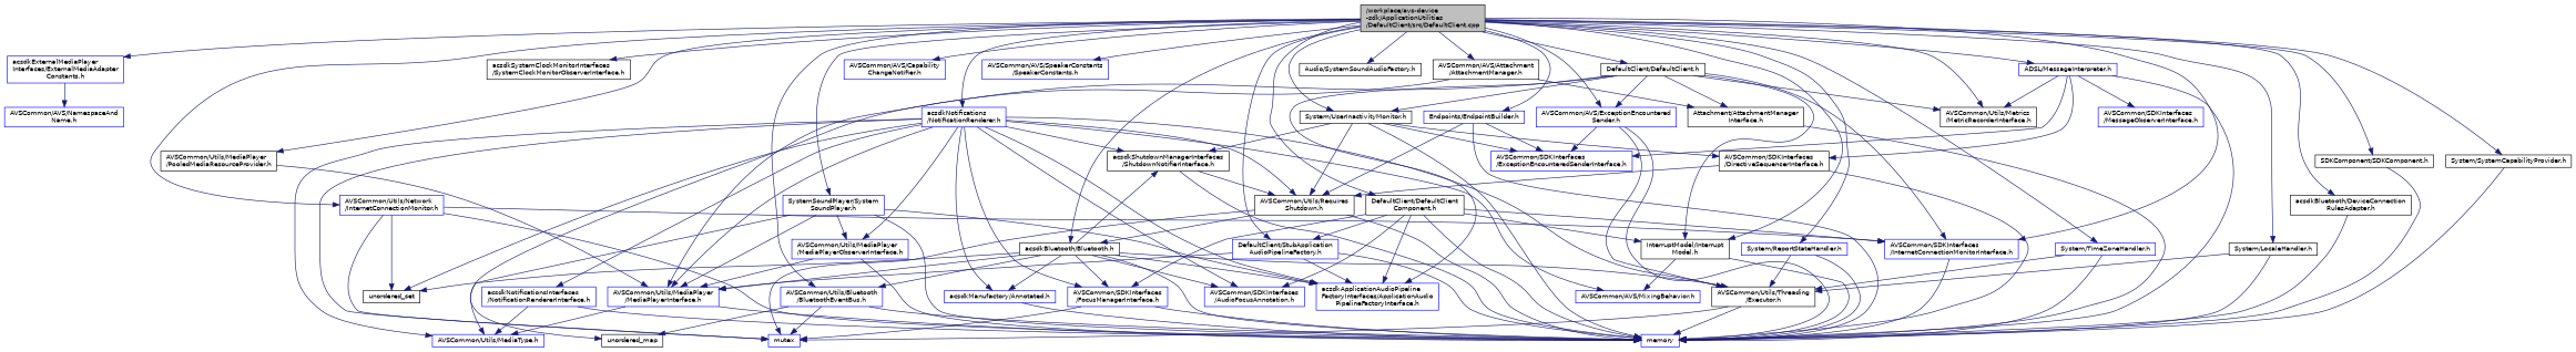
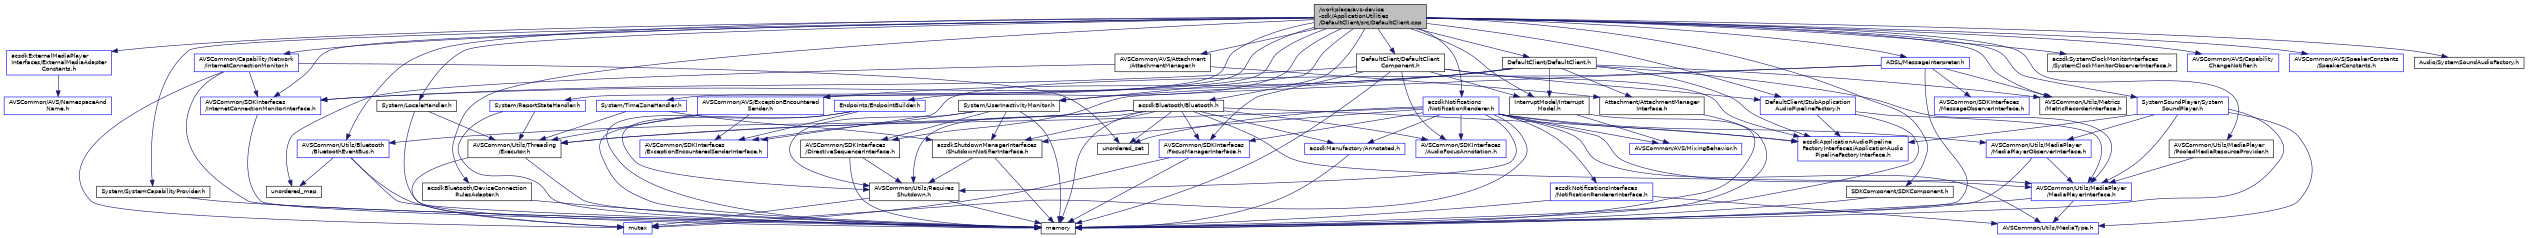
  digraph {
    node [color=blue fillcolor=white fontname=Helvetica fontsize=10 shape=record style=filled]
    edge [color=midnightblue fontname=Helvetica fontsize=10 labelfontname=Helvetica labelfontsize=10 style=solid]
    n1 [color=black fillcolor=grey75 fontcolor=black height=0.2 label="/workplace/avs-device\l-sdk/ApplicationUtilities\l/DefaultClient/src/DefaultClient.cpp" width=0.4]
    n2 [height=0.2 label="acsdkExternalMediaPlayer\lInterfaces/ExternalMediaAdapter\lConstants.h" width=0.4]
    n3 [height=0.2 label="acsdkNotifications\l/NotificationRenderer.h" width=0.4]
    n4 [color=black height=0.2 label="acsdkSystemClockMonitorInterfaces\l/SystemClockMonitorObserverInterface.h" width=0.4]
    n5 [height=0.2 label="ADSL/MessageInterpreter.h" width=0.4]
    n6 [color=black height=0.2 label="AVSCommon/Utils/Metrics\l/MetricRecorderInterface.h" width=0.4]
    n7 [color=black height=0.2 label="AVSCommon/AVS/Attachment\l/AttachmentManager.h" width=0.4]
    n8 [height=0.2 label="AVSCommon/AVS/Capability\lChangeNotifier.h" width=0.4]
    n9 [height=0.2 label="AVSCommon/AVS/ExceptionEncountered\lSender.h" width=0.4]
    n10 [height=0.2 label="AVSCommon/AVS/SpeakerConstants\l/SpeakerConstants.h" width=0.4]
    n11 [height=0.2 label="AVSCommon/SDKInterfaces\l/InternetConnectionMonitorInterface.h" width=0.4]
    n12 [height=0.2 label="AVSCommon/Utils/Bluetooth\l/BluetoothEventBus.h" width=0.4]
    n13 [color=black height=0.2 label="AVSCommon/Utils/MediaPlayer\l/PooledMediaResourceProvider.h" width=0.4]
-   n14 [height=0.2 label="AVSCommon/Utils/Network\l/InternetConnectionMonitor.h" width=0.4]
+   n14 [height=0.2 label="AVSCommon/Capability/Network\l/InternetConnectionMonitor.h" width=0.4]
    n15 [color=black height=0.2 label="Audio/SystemSoundAudioFactory.h" width=0.4]
    n16 [height=0.2 label="Endpoints/EndpointBuilder.h" width=0.4]
    n17 [color=black height=0.2 label="InterruptModel/Interrupt\lModel.h" width=0.4]
    n18 [color=black height=0.2 label="System/LocaleHandler.h" width=0.4]
    n19 [height=0.2 label="System/ReportStateHandler.h" width=0.4]
    n20 [color=black height=0.2 label="System/SystemCapabilityProvider.h" width=0.4]
    n21 [height=0.2 label="System/TimeZoneHandler.h" width=0.4]
    n22 [color=black height=0.2 label="System/UserInactivityMonitor.h" width=0.4]
    n23 [height=0.2 label="SystemSoundPlayer/System\lSoundPlayer.h" width=0.4]
    n24 [color=black height=0.2 label="acsdkBluetooth/Bluetooth.h" width=0.4]
    n25 [color=black height=0.2 label="acsdkBluetooth/DeviceConnection\lRulesAdapter.h" width=0.4]
    n26 [color=black height=0.2 label="DefaultClient/DefaultClient.h" width=0.4]
    n27 [color=black height=0.2 label="DefaultClient/DefaultClient\lComponent.h" width=0.4]
    n28 [height=0.2 label="DefaultClient/StubApplication\lAudioPipelineFactory.h" width=0.4]
    n29 [color=black height=0.2 label="SDKComponent/SDKComponent.h" width=0.4]
    n30 [height=0.2 label="AVSCommon/AVS/NamespaceAnd\lName.h" width=0.4]
    n31 [height=0.2 label=mutex width=0.4]
    n32 [color=black height=0.2 label=unordered_set width=0.4]
    n33 [height=0.2 label="acsdkApplicationAudioPipeline\lFactoryInterfaces/ApplicationAudio\lPipelineFactoryInterface.h" width=0.4]
    n34 [height=0.2 label="acsdkManufactory/Annotated.h" width=0.4]
    n35 [height=0.2 label="acsdkNotificationsInterfaces\l/NotificationRendererInterface.h" width=0.4]
    n36 [height=0.2 label="AVSCommon/Utils/MediaType.h" width=0.4]
    n37 [color=black height=0.2 label="acsdkShutdownManagerInterfaces\l/ShutdownNotifierInterface.h" width=0.4]
    n38 [color=black height=0.2 label="AVSCommon/Utils/Requires\lShutdown.h" width=0.4]
    n39 [height=0.2 label="AVSCommon/AVS/MixingBehavior.h" width=0.4]
    n40 [height=0.2 label="AVSCommon/SDKInterfaces\l/AudioFocusAnnotation.h" width=0.4]
    n41 [height=0.2 label="AVSCommon/SDKInterfaces\l/FocusManagerInterface.h" width=0.4]
    n42 [height=0.2 label="AVSCommon/Utils/MediaPlayer\l/MediaPlayerInterface.h" width=0.4]
    n43 [height=0.2 label="AVSCommon/Utils/MediaPlayer\l/MediaPlayerObserverInterface.h" width=0.4]
    n44 [color=black height=0.2 label="AVSCommon/Utils/Threading\l/Executor.h" width=0.4]
-   n45 [height=0.2 label=memory width=0.4]
+   n45 [color=black height=0.2 label=memory width=0.4]
    n46 [height=0.2 label="AVSCommon/SDKInterfaces\l/ExceptionEncounteredSenderInterface.h" width=0.4]
    n47 [color=black height=0.2 label="AVSCommon/SDKInterfaces\l/DirectiveSequencerInterface.h" width=0.4]
    n48 [height=0.2 label="AVSCommon/SDKInterfaces\l/MessageObserverInterface.h" width=0.4]
    n49 [color=black height=0.2 label=unordered_map width=0.4]
    n50 [color=black height=0.2 label="Attachment/AttachmentManager\lInterface.h" width=0.4]
    n1 -> n2
    n1 -> n3
    n1 -> n4
    n1 -> n5
    n1 -> n6
    n1 -> n7
    n1 -> n8
    n1 -> n9
    n1 -> n10
    n1 -> n11
    n1 -> n12
    n1 -> n13
    n1 -> n14
    n1 -> n15
    n1 -> n16
    n1 -> n17
    n1 -> n18
    n1 -> n19
    n1 -> n20
    n1 -> n21
    n1 -> n22
    n1 -> n23
    n1 -> n24
    n1 -> n25
    n1 -> n26
    n1 -> n27
    n1 -> n28
    n1 -> n29
    n2 -> n30
    n3 -> n31
    n3 -> n32
    n3 -> n33
    n3 -> n34
    n3 -> n35
    n3 -> n36
    n3 -> n37
    n3 -> n38
    n3 -> n39
    n3 -> n40
    n3 -> n41
    n3 -> n42
    n3 -> n43
    n3 -> n44
    n5 -> n6
    n5 -> n45
    n5 -> n46
    n5 -> n47
    n5 -> n48
    n7 -> n49
    n7 -> n50
    n9 -> n44
    n9 -> n45
    n9 -> n46
    n11 -> n45
    n12 -> n31
    n12 -> n45
    n12 -> n49
    n13 -> n42
    n14 -> n11
    n14 -> n31
    n14 -> n32
    n14 -> n45
    n16 -> n38
    n16 -> n45
    n16 -> n46
    n17 -> n39
    n17 -> n45
    n18 -> n44
    n18 -> n45
    n19 -> n44
    n19 -> n45
    n20 -> n45
    n21 -> n44
-   n21 -> n45
+   n21 -> n37
    n22 -> n37
    n22 -> n38
    n22 -> n45
    n22 -> n46
    n22 -> n47
    n23 -> n33
    n23 -> n36
    n23 -> n42
    n23 -> n43
    n23 -> n45
    n24 -> n12
    n24 -> n32
    n24 -> n33
    n24 -> n34
    n24 -> n37
-   n38 -> n24
+   n24 -> n38
    n24 -> n40
    n24 -> n41
    n24 -> n42
    n24 -> n44
    n24 -> n45
    n25 -> n45
    n26 -> n6
    n26 -> n9
    n26 -> n11
    n26 -> n17
    n26 -> n22
    n26 -> n33
    n26 -> n42
    n26 -> n50
    n27 -> n11
    n27 -> n17
    n27 -> n28
    n27 -> n33
    n27 -> n40
    n27 -> n41
    n27 -> n45
    n28 -> n33
    n28 -> n42
    n28 -> n45
    n29 -> n45
    n34 -> n45
    n35 -> n36
    n35 -> n45
    n37 -> n38
    n37 -> n45
    n38 -> n31
    n38 -> n45
    n41 -> n31
    n41 -> n45
    n42 -> n36
    n42 -> n45
    n43 -> n42
    n43 -> n45
    n44 -> n31
    n44 -> n45
    n47 -> n38
    n47 -> n45
    n50 -> n45
  }
